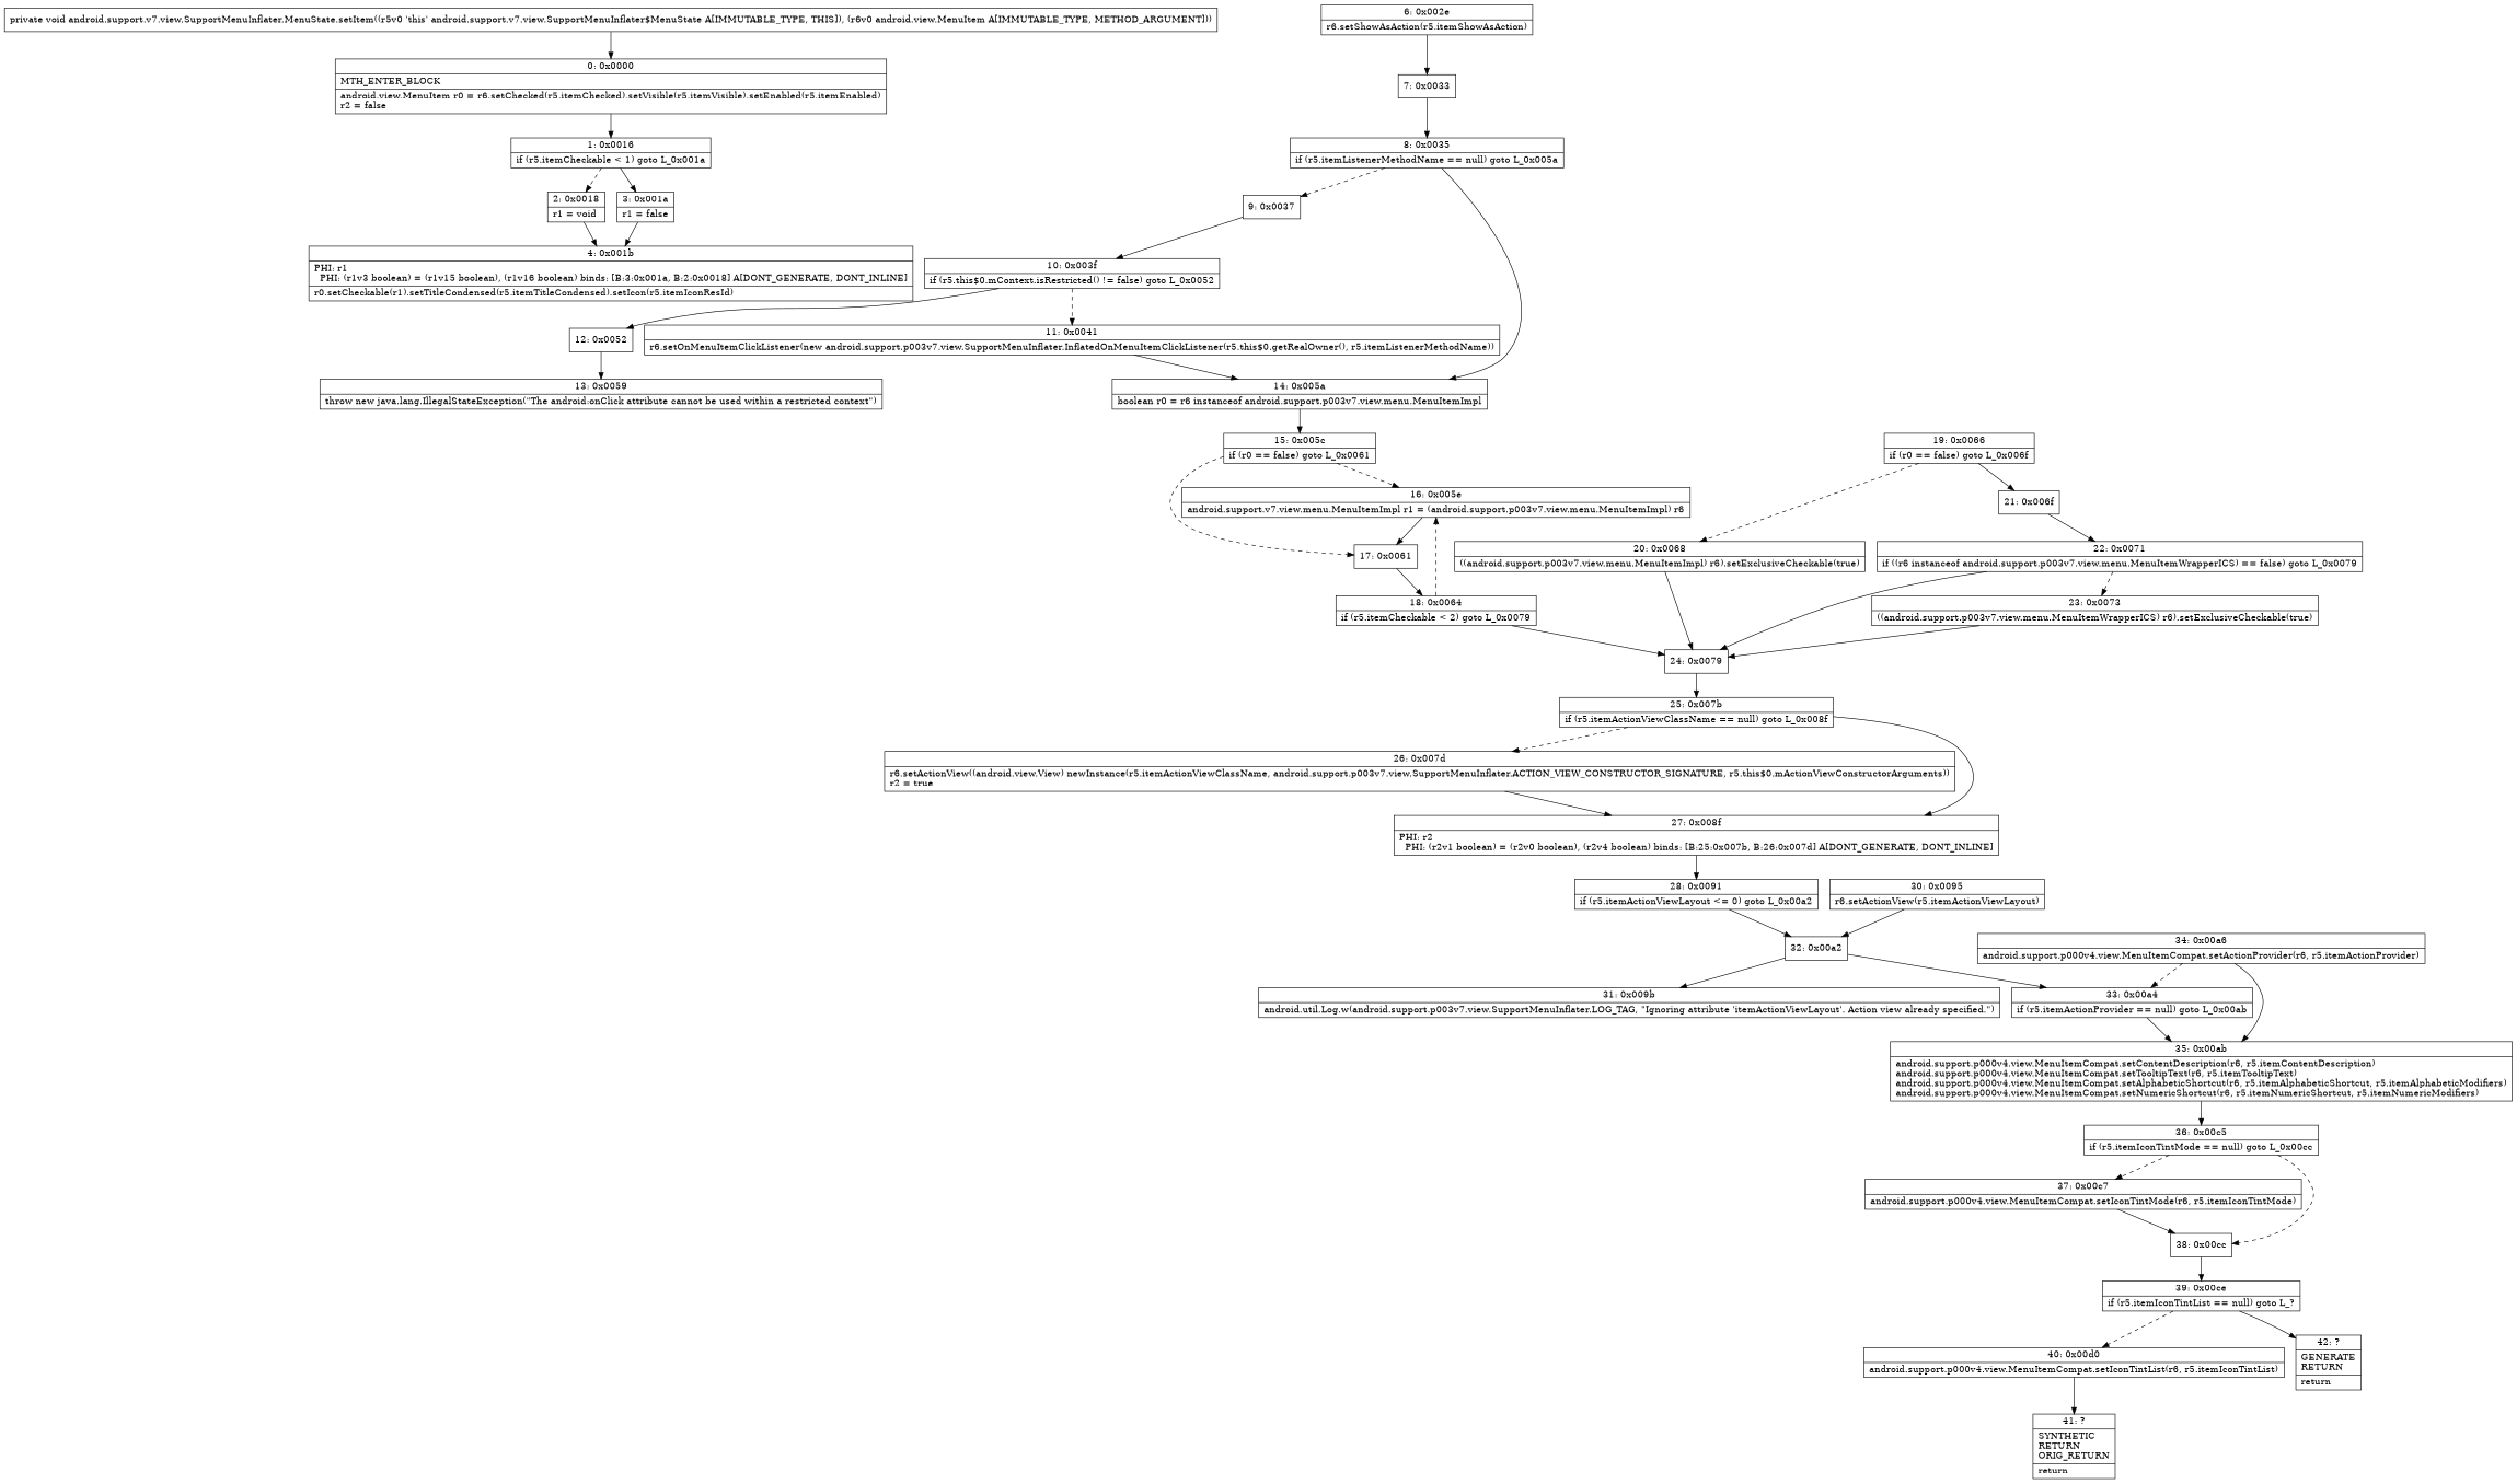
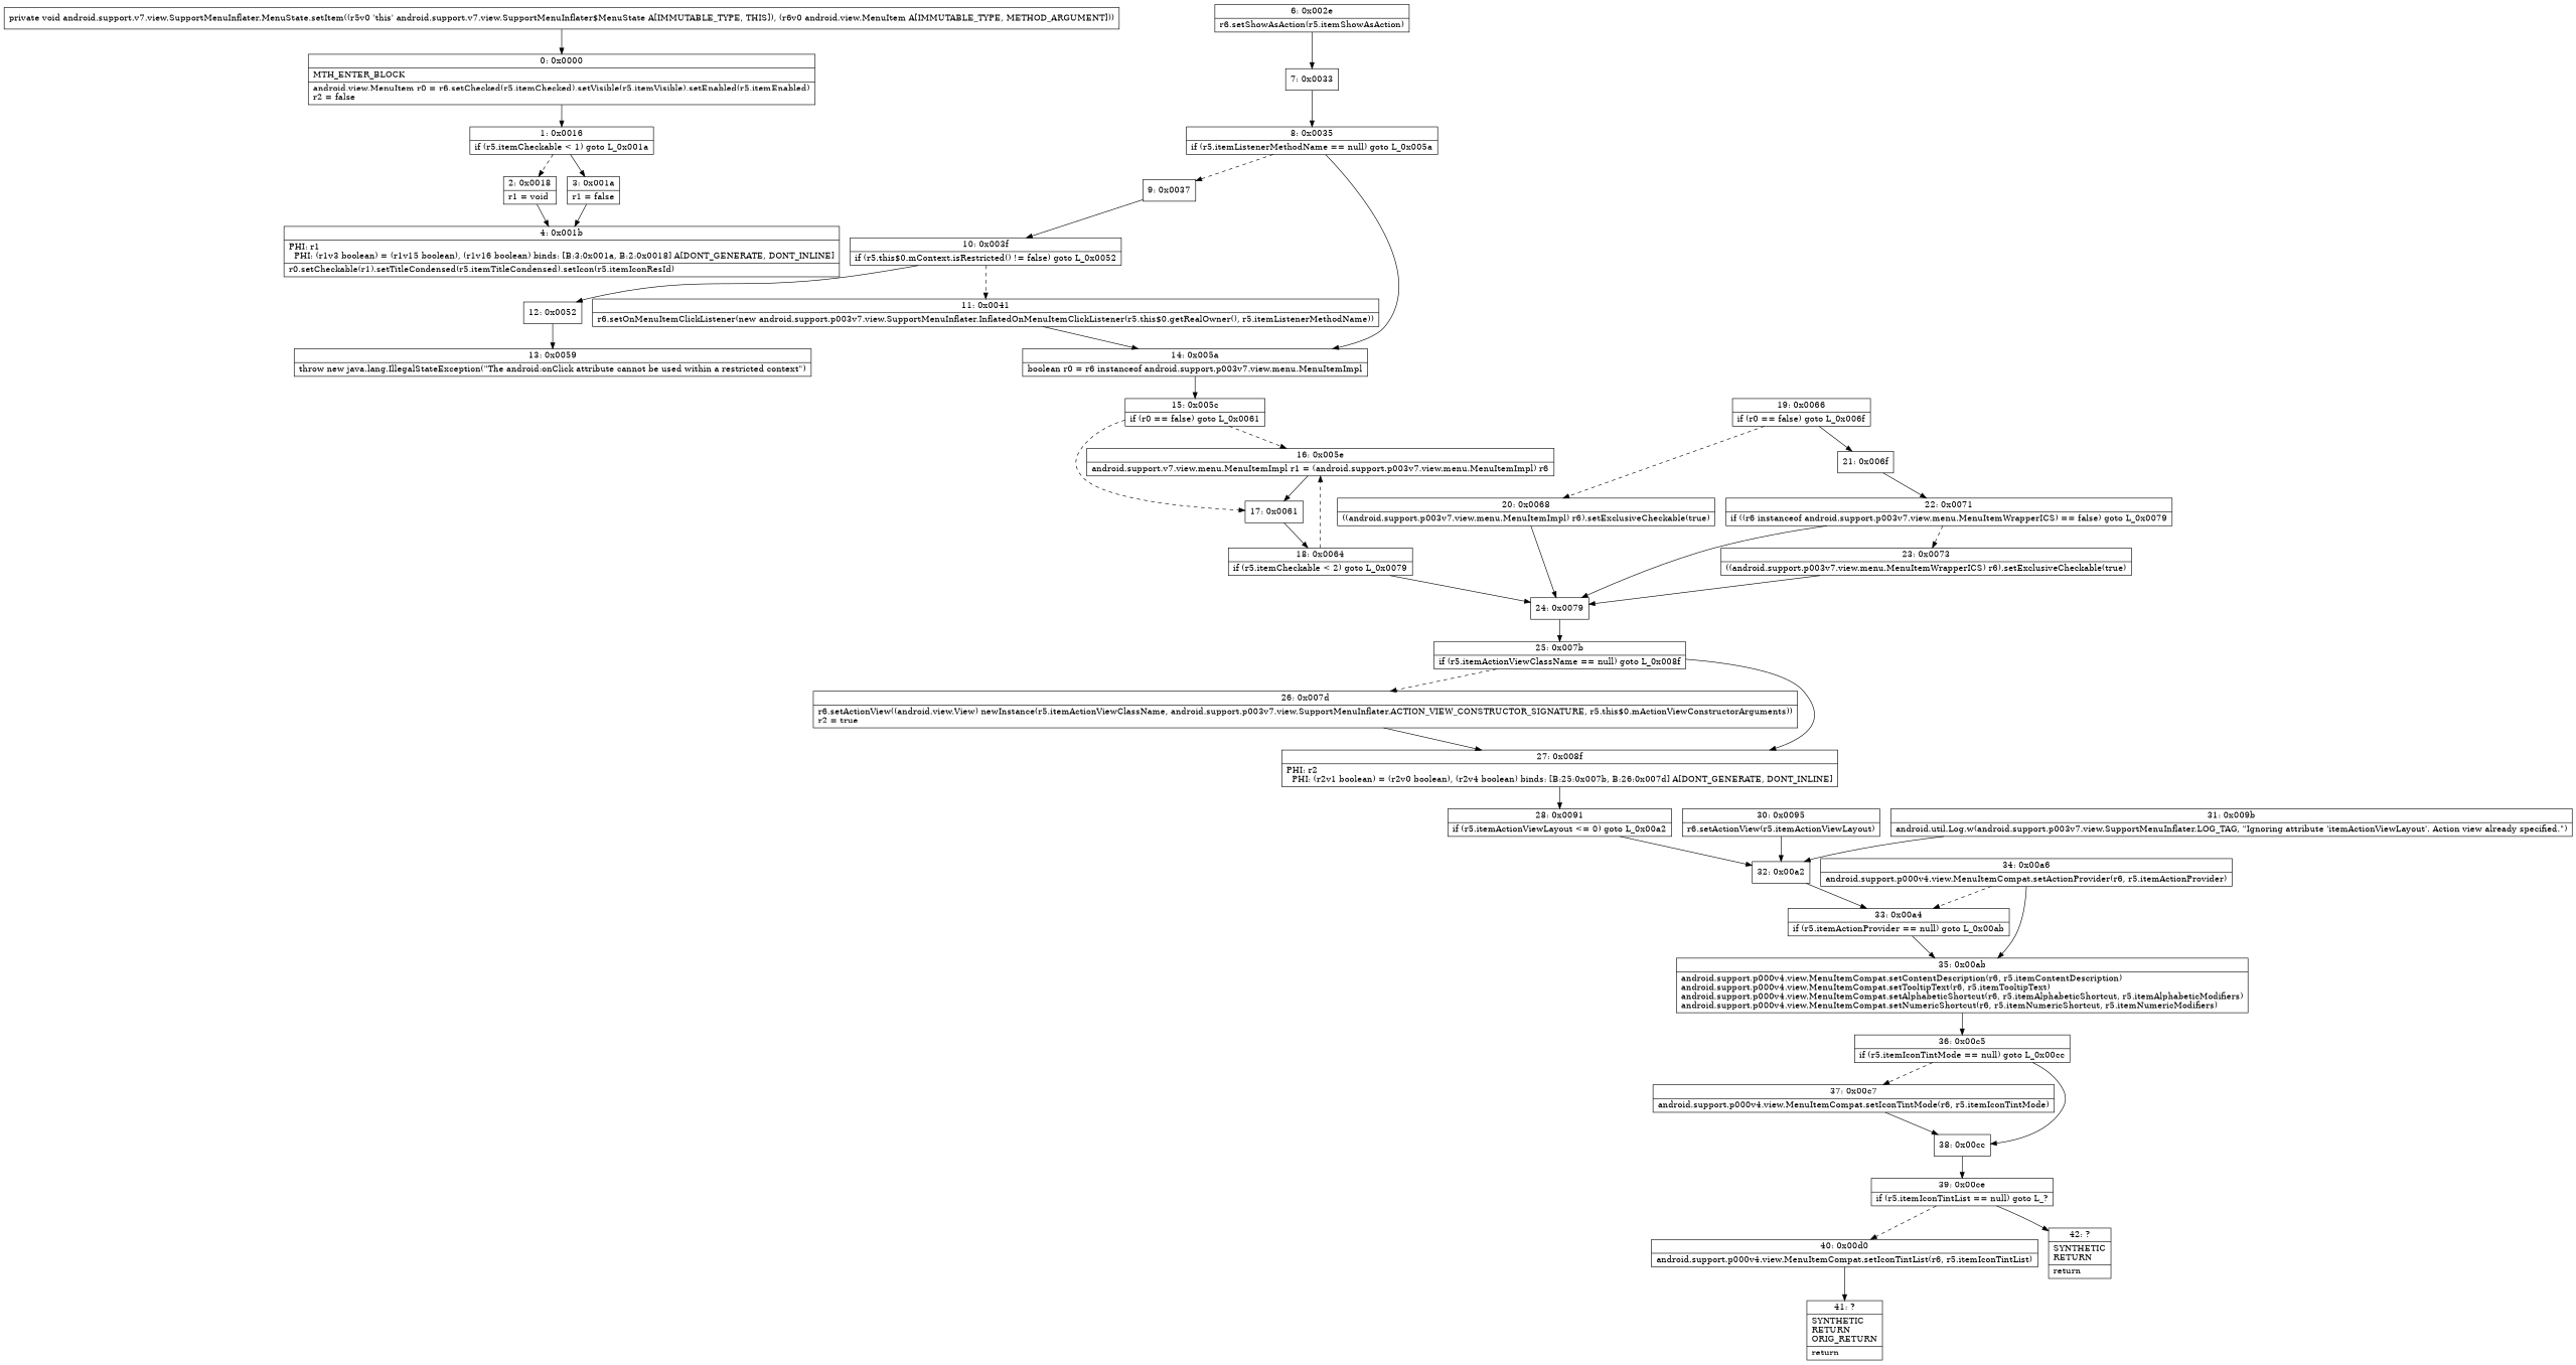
  digraph {
    node [shape=record]
    n1 [label="{0\:\ 0x0000|MTH_ENTER_BLOCK\l|android.view.MenuItem r0 = r6.setChecked(r5.itemChecked).setVisible(r5.itemVisible).setEnabled(r5.itemEnabled)\lr2 = false\l}"]
    n2 [label="{1\:\ 0x0016|if (r5.itemCheckable \< 1) goto L_0x001a\l}"]
    n3 [label="{2\:\ 0x0018|r1 = void\l}"]
    n4 [label="{3\:\ 0x001a|r1 = false\l}"]
    n5 [label="{4\:\ 0x001b|PHI: r1 \l  PHI: (r1v3 boolean) = (r1v15 boolean), (r1v16 boolean) binds: [B:3:0x001a, B:2:0x0018] A[DONT_GENERATE, DONT_INLINE]\l|r0.setCheckable(r1).setTitleCondensed(r5.itemTitleCondensed).setIcon(r5.itemIconResId)\l}"]
    n6 [label="{6\:\ 0x002e|r6.setShowAsAction(r5.itemShowAsAction)\l}"]
    n7 [label="{7\:\ 0x0033}"]
    n8 [label="{8\:\ 0x0035|if (r5.itemListenerMethodName == null) goto L_0x005a\l}"]
    n9 [label="{9\:\ 0x0037}"]
    n10 [label="{14\:\ 0x005a|boolean r0 = r6 instanceof android.support.p003v7.view.menu.MenuItemImpl\l}"]
    n11 [label="{10\:\ 0x003f|if (r5.this$0.mContext.isRestricted() != false) goto L_0x0052\l}"]
    n12 [label="{15\:\ 0x005c|if (r0 == false) goto L_0x0061\l}"]
    n13 [label="{11\:\ 0x0041|r6.setOnMenuItemClickListener(new android.support.p003v7.view.SupportMenuInflater.InflatedOnMenuItemClickListener(r5.this$0.getRealOwner(), r5.itemListenerMethodName))\l}"]
    n14 [label="{12\:\ 0x0052}"]
    n15 [label="{13\:\ 0x0059|throw new java.lang.IllegalStateException(\"The android:onClick attribute cannot be used within a restricted context\")\l}"]
    n16 [label="{16\:\ 0x005e|android.support.v7.view.menu.MenuItemImpl r1 = (android.support.p003v7.view.menu.MenuItemImpl) r6\l}"]
    n17 [label="{17\:\ 0x0061}"]
    n18 [label="{18\:\ 0x0064|if (r5.itemCheckable \< 2) goto L_0x0079\l}"]
    n19 [label="{24\:\ 0x0079}"]
    n20 [label="{19\:\ 0x0066|if (r0 == false) goto L_0x006f\l}"]
    n21 [label="{20\:\ 0x0068|((android.support.p003v7.view.menu.MenuItemImpl) r6).setExclusiveCheckable(true)\l}"]
    n22 [label="{21\:\ 0x006f}"]
    n23 [label="{25\:\ 0x007b|if (r5.itemActionViewClassName == null) goto L_0x008f\l}"]
    n24 [label="{22\:\ 0x0071|if ((r6 instanceof android.support.p003v7.view.menu.MenuItemWrapperICS) == false) goto L_0x0079\l}"]
    n25 [label="{23\:\ 0x0073|((android.support.p003v7.view.menu.MenuItemWrapperICS) r6).setExclusiveCheckable(true)\l}"]
    n26 [label="{26\:\ 0x007d|r6.setActionView((android.view.View) newInstance(r5.itemActionViewClassName, android.support.p003v7.view.SupportMenuInflater.ACTION_VIEW_CONSTRUCTOR_SIGNATURE, r5.this$0.mActionViewConstructorArguments))\lr2 = true\l}"]
    n27 [label="{27\:\ 0x008f|PHI: r2 \l  PHI: (r2v1 boolean) = (r2v0 boolean), (r2v4 boolean) binds: [B:25:0x007b, B:26:0x007d] A[DONT_GENERATE, DONT_INLINE]\l}"]
    n28 [label="{28\:\ 0x0091|if (r5.itemActionViewLayout \<= 0) goto L_0x00a2\l}"]
    n29 [label="{32\:\ 0x00a2}"]
    n30 [label="{33\:\ 0x00a4|if (r5.itemActionProvider == null) goto L_0x00ab\l}"]
    n31 [label="{30\:\ 0x0095|r6.setActionView(r5.itemActionViewLayout)\l}"]
    n32 [label="{31\:\ 0x009b|android.util.Log.w(android.support.p003v7.view.SupportMenuInflater.LOG_TAG, \"Ignoring attribute 'itemActionViewLayout'. Action view already specified.\")\l}"]
    n33 [label="{35\:\ 0x00ab|android.support.p000v4.view.MenuItemCompat.setContentDescription(r6, r5.itemContentDescription)\landroid.support.p000v4.view.MenuItemCompat.setTooltipText(r6, r5.itemTooltipText)\landroid.support.p000v4.view.MenuItemCompat.setAlphabeticShortcut(r6, r5.itemAlphabeticShortcut, r5.itemAlphabeticModifiers)\landroid.support.p000v4.view.MenuItemCompat.setNumericShortcut(r6, r5.itemNumericShortcut, r5.itemNumericModifiers)\l}"]
    n34 [label="{34\:\ 0x00a6|android.support.p000v4.view.MenuItemCompat.setActionProvider(r6, r5.itemActionProvider)\l}"]
    n35 [label="{36\:\ 0x00c5|if (r5.itemIconTintMode == null) goto L_0x00cc\l}"]
    n36 [label="{37\:\ 0x00c7|android.support.p000v4.view.MenuItemCompat.setIconTintMode(r6, r5.itemIconTintMode)\l}"]
    n37 [label="{38\:\ 0x00cc}"]
    n38 [label="{39\:\ 0x00ce|if (r5.itemIconTintList == null) goto L_?\l}"]
    n39 [label="{40\:\ 0x00d0|android.support.p000v4.view.MenuItemCompat.setIconTintList(r6, r5.itemIconTintList)\l}"]
-   n40 [label="{42\:\ ?|GENERATE\lRETURN\l|return\l}"]
+   n40 [label="{42\:\ ?|SYNTHETIC\lRETURN\l|return\l}"]
    n41 [label="{41\:\ ?|SYNTHETIC\lRETURN\lORIG_RETURN\l|return\l}"]
    n42 [label="{private void android.support.v7.view.SupportMenuInflater.MenuState.setItem((r5v0 'this' android.support.v7.view.SupportMenuInflater$MenuState A[IMMUTABLE_TYPE, THIS]), (r6v0 android.view.MenuItem A[IMMUTABLE_TYPE, METHOD_ARGUMENT])) }"]
    n1 -> n2
    n2 -> n3 [style=dashed]
    n2 -> n4
    n3 -> n5
    n4 -> n5
    n6 -> n7
    n7 -> n8
    n8 -> n9 [style=dashed]
    n8 -> n10
    n9 -> n11
    n10 -> n12
    n11 -> n13 [style=dashed]
    n11 -> n14
    n12 -> n16 [style=dashed]
    n12 -> n17 [style=dashed]
    n13 -> n10
    n14 -> n15
    n16 -> n17
    n17 -> n18
    n18 -> n16 [style=dashed]
    n18 -> n19
    n19 -> n23
    n20 -> n21 [style=dashed]
    n20 -> n22
    n21 -> n19
    n22 -> n24
    n23 -> n26 [style=dashed]
    n23 -> n27
    n24 -> n19
    n24 -> n25 [style=dashed]
    n25 -> n19
    n26 -> n27
    n27 -> n28
    n28 -> n29
    n29 -> n30
    n30 -> n33
    n31 -> n29
-   n29 -> n32
+   n32 -> n29
    n33 -> n35
    n34 -> n30 [style=dashed]
    n34 -> n33
    n35 -> n36 [style=dashed]
-   n35 -> n37 [style=dashed]
+   n35 -> n37
    n36 -> n37
    n37 -> n38
    n38 -> n39 [style=dashed]
    n38 -> n40
    n39 -> n41
    n42 -> n1
  }
